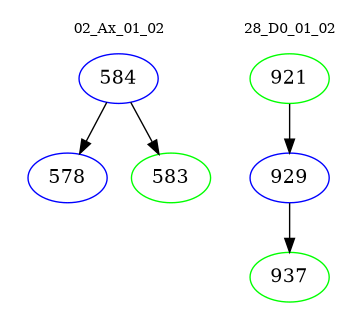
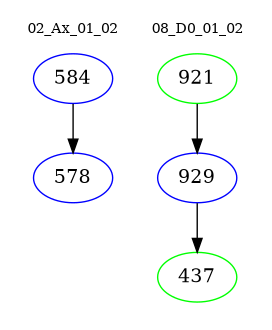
  digraph {
    node [color=blue]
    edge [color=black]
    n1 [label=584]
    n2 [label=578]
-   n3 [color=green label=583]
    n4 [label=929]
    n5 [color=green label=921]
-   n6 [color=green label=937]
+   n6 [color=green label=437]
    subgraph cluster_1 {
      color=white
      fontsize=10
      label="02_Ax_01_02"
      n1
      n2
-     n3
    }
    subgraph cluster_2 {
      color=white
      fontsize=10
-     label="28_D0_01_02"
+     label="08_D0_01_02"
      n4
      n5
      n6
    }
    n1 -> n2
-   n1 -> n3
    n4 -> n6
    n5 -> n4
  }
